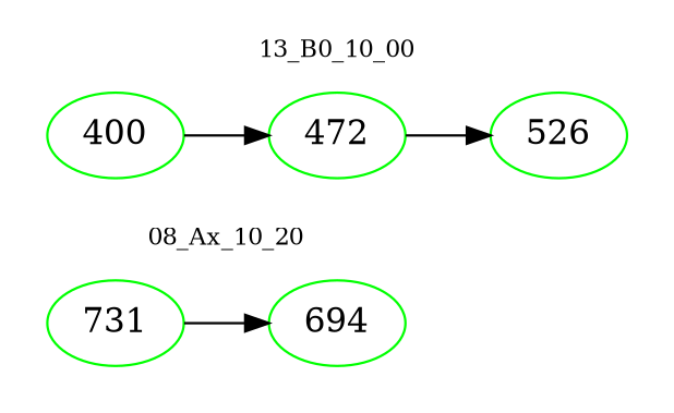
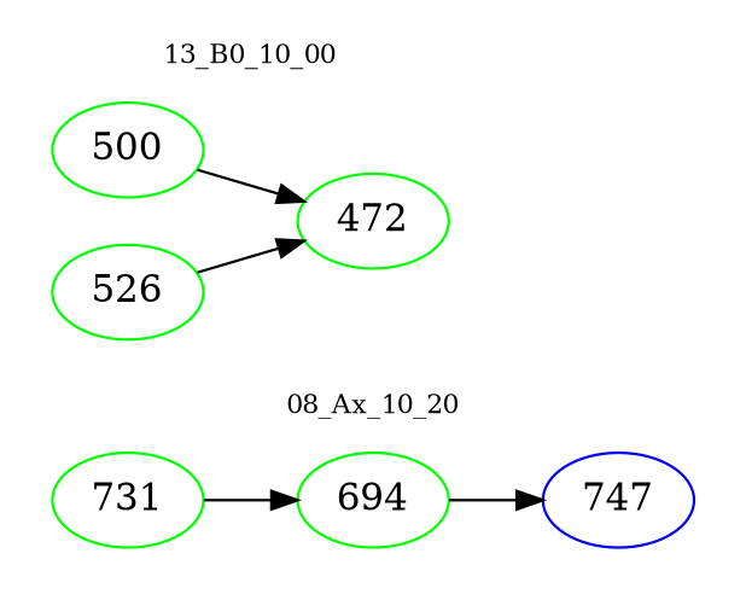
  digraph {
    rankdir=LR
    node [color=green]
    edge [color=black]
    n1 [label=731]
    n2 [label=694]
-   n4 [label=400]
+   n3 [color=blue label=747]
+   n4 [label=500]
    n5 [label=472]
    n6 [label=526]
    subgraph cluster_1 {
      color=white
      fontsize=10
      label="08_Ax_10_20"
      n1
      n2
+     n3
    }
    subgraph cluster_2 {
      color=white
      fontsize=10
      label="13_B0_10_00"
      n4
      n5
      n6
    }
    n1 -> n2
+   n2 -> n3
    n4 -> n5
-   n5 -> n6
+   n6 -> n5
  }
